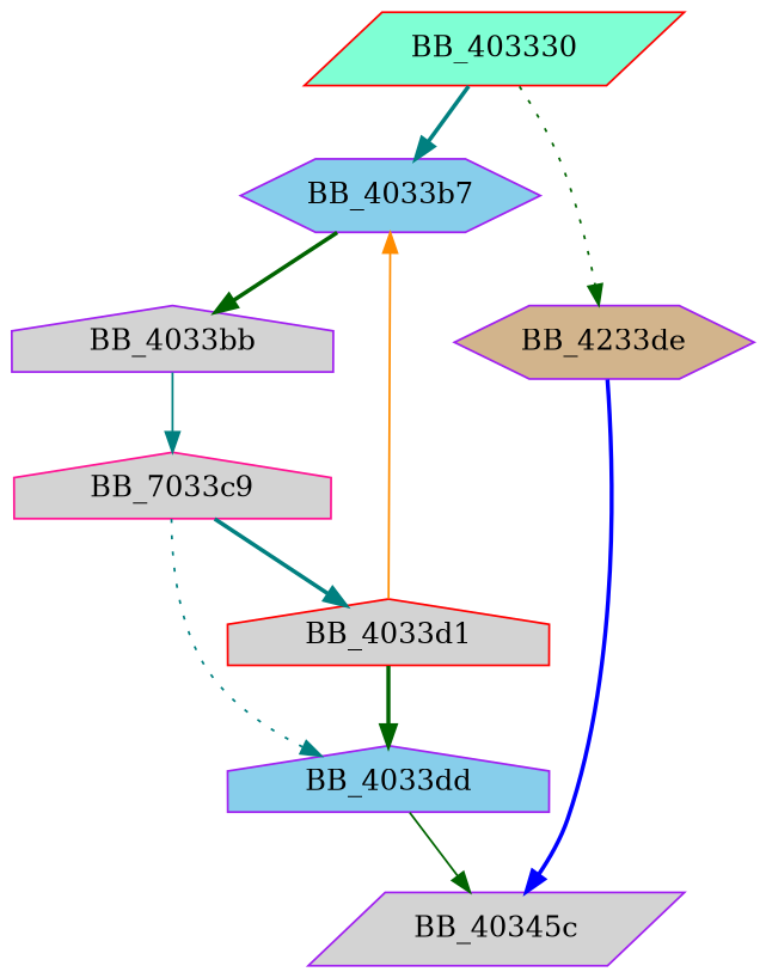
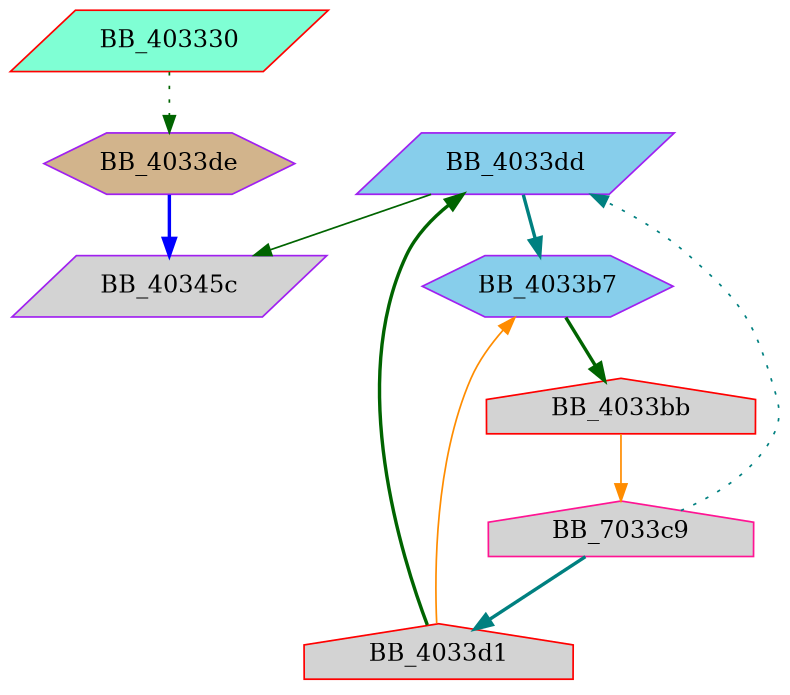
  digraph {
    node [color=purple fillcolor=lightgrey shape=parallelogram style=filled]
    edge [color=darkgreen style=bold]
    BB_403330 [color=red fillcolor=aquamarine]
    BB_4033b7 [fillcolor=skyblue shape=hexagon]
-   BB_4033de [fillcolor=tan shape=hexagon label=BB_4233de]
-   BB_4033bb [shape=house]
+   BB_4033de [fillcolor=tan shape=hexagon]
+   BB_4033bb [color=red shape=house]
    BB_40345c
    n6 [color=deeppink label=BB_7033c9 shape=house]
    BB_4033d1 [color=red shape=house]
-   BB_4033dd [fillcolor=skyblue shape=house]
-   BB_403330 -> BB_4033b7 [color=teal]
+   BB_4033dd [fillcolor=skyblue]
+   BB_4033dd -> BB_4033b7 [color=teal]
    BB_403330 -> BB_4033de [style=dotted]
    BB_4033b7 -> BB_4033bb
    BB_4033de -> BB_40345c [color=blue]
-   BB_4033bb -> n6 [color=teal style=solid]
+   BB_4033bb -> n6 [color=darkorange style=solid]
    n6 -> BB_4033d1 [color=teal]
    n6 -> BB_4033dd [color=teal style=dotted]
    BB_4033d1 -> BB_4033b7 [color=darkorange style=solid]
    BB_4033d1 -> BB_4033dd
    BB_4033dd -> BB_40345c [style=solid]
  }
